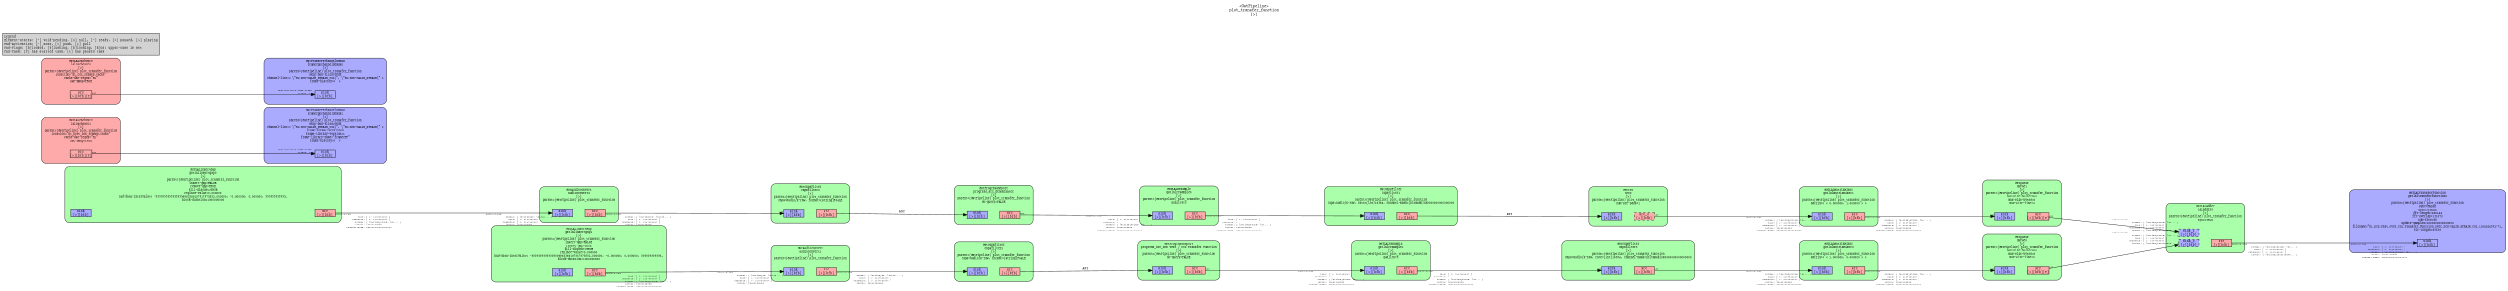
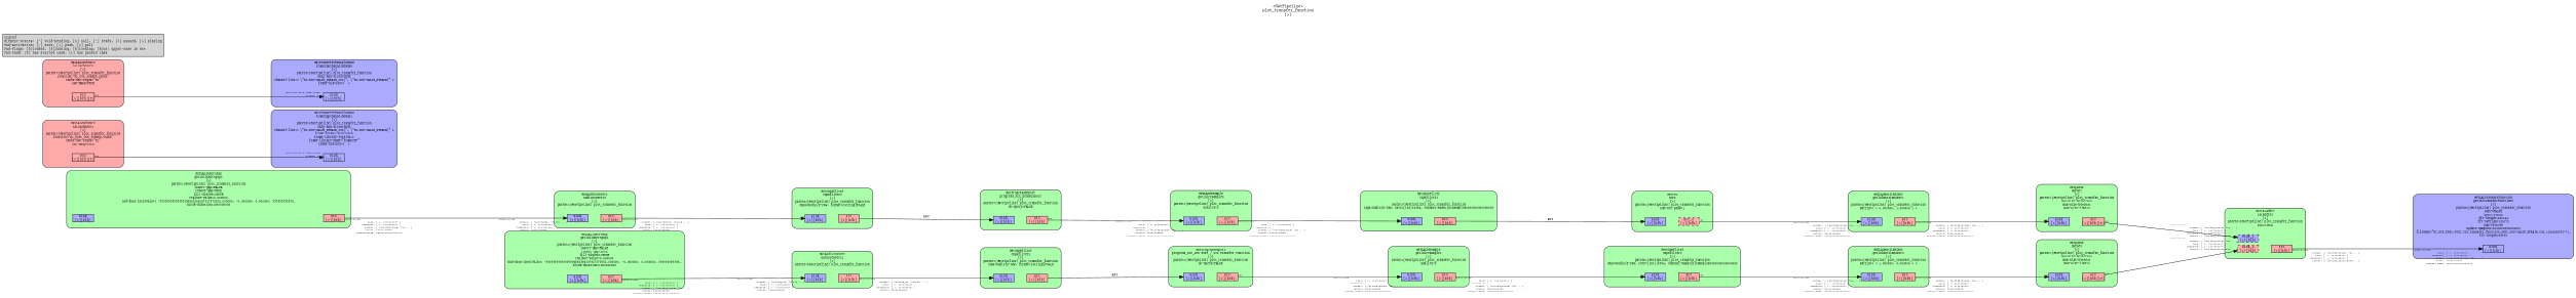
  digraph {
    fontname="Courier Prime"
    fontsize=10
    label="<GstPipeline>\nplot_transfer_function\n[>]"
    labelloc=t
    nodesep=.1
    rankdir=LR
    ranksep=.2
    node [color=black fillcolor="#aaaaff" fontname="Courier Prime" fontsize=9 margin="0.0,0.0" shape=box style="filled,solid"]
    edge [fontname="Courier Prime" fontsize=9 labelfontsize=6]
    n1 [height=0.2 label="sink\n[>][bfb]"]
    n2 [height=0.2 label="sink\n[>][bfb]"]
    n3 [fillcolor="#ffaaaa" height=0.2 label="src\n[>][bfb][T]"]
    n4 [height=0.2 label="sink\n[>][bfb]"]
    n5 [fillcolor="#ffaaaa" height=0.2 label="src\n[>][bfb][T]"]
    n6 [height=0.2 label="sink_1\n[>][bfb]" style="filled,dashed"]
-   n7 [height=0.2 label="sink_0\n[>][bfb]" style="filled,dashed"]
+   n7 [fillcolor="#ffaaaa" height=0.2 label="sink_0\n[>][bfb]" style="filled,dashed"]
    n8 [fillcolor="#ffaaaa" height=0.2 label="src\n[>][bfb]"]
    n9 [height=0.2 label="sink\n[>][bfb]"]
    n10 [fillcolor="#ffaaaa" height=0.2 label="src\n[>][bfb]"]
    n11 [fillcolor="#ffaaaa" height=0.2 label="src\n[>][bfb]"]
    n12 [height=0.2 label="sink\n[>][bfb]"]
    n13 [height=0.2 label="sink\n[>][bfb]"]
    n14 [fillcolor="#ffaaaa" height=0.2 label="src\n[>][bfb]"]
    n15 [height=0.2 label="sink\n[>][bfb]"]
    n16 [fillcolor="#ffaaaa" height=0.2 label="src\n[>][bfb]"]
    n17 [height=0.2 label="sink\n[>][bfb]"]
    n18 [fillcolor="#ffaaaa" height=0.2 label="src\n[>][bfb]"]
    n19 [height=0.2 label="sink\n[>][bfb]"]
    n20 [fillcolor="#ffaaaa" height=0.2 label="src\n[>][bfb]"]
    n21 [height=0.2 label="sink\n[>][bfb]"]
    n22 [fillcolor="#ffaaaa" height=0.2 label="src\n[>][bfb]"]
    n23 [height=0.2 label="sink\n[>][bfb]"]
    n24 [fillcolor="#ffaaaa" height=0.2 label="src\n[>][bfb]"]
    n25 [height=0.2 label="sink\n[>][bfb]"]
    n26 [fillcolor="#ffaaaa" height=0.2 label="src\n[>][bfb][T]"]
    n27 [height=0.2 label="sink\n[>][bfb]"]
    n28 [fillcolor="#ffaaaa" height=0.2 label="src_0\n[>][bfb]" style="filled,dashed"]
    n29 [height=0.2 label="sink\n[>][bfb]"]
    n30 [fillcolor="#ffaaaa" height=0.2 label="src\n[>][bfb]"]
    n31 [height=0.2 label="sink\n[>][bfb]"]
    n32 [fillcolor="#ffaaaa" height=0.2 label="src\n[>][bfb]"]
    n33 [height=0.2 label="sink\n[>][bfb]"]
    n34 [fillcolor="#ffaaaa" height=0.2 label="src\n[>][bfb]"]
    n35 [height=0.2 label="sink\n[>][bfb]"]
    n36 [fillcolor="#ffaaaa" height=0.2 label="src\n[>][bfb]"]
    n37 [fillcolor="#ffaaaa" height=0.2 label="src\n[>][bfb]"]
    n38 [height=0.2 label="sink\n[>][bfb]"]
    n39 [height=0.2 label="sink\n[>][bfb]"]
    n40 [fillcolor="#ffaaaa" height=0.2 label="src\n[>][bfb]"]
    n41 [height=0.2 label="sink\n[>][bfb]"]
    n42 [fillcolor="#ffaaaa" height=0.2 label="src\n[>][bfb][T]"]
    n43 [label="Legend\lElement-States: [~] void-pending, [0] null, [-] ready, [=] paused, [>] playing\lPad-Activation: [-] none, [>] push, [<] pull\lPad-Flags: [b]locked, [f]lushing, [b]locking, [E]OS; upper-case is set\lPad-Task: [T] has started task, [t] has paused task\l" margin="0.05,0.05" style=filled color="" fillcolor=""]
    subgraph cluster_1 {
      color=black
      fillcolor="#aaaaff"
      fontsize=8
      label="GSTLALTransferFunction\ngstlaltransferfunction0\n[>]\nparent=(GstPipeline) plot_transfer_function\nsync=FALSE\nasync=FALSE\nfft-length=262144\nfft-overlap=131072\nnum-ffts=88\nupdate-samples=1000000000000000\nfilename=\"H1_DCS_Test_over_C02_Transfer_Function_over_DCS-CALIB_STRAIN_C02_1184204992-71…\nfir-length=65536"
      style="filled,rounded"
      subgraph cluster_2 {
        color=black
        fillcolor="#aaaaff"
        fontsize=8
        label=""
        style=invis
        n1
      }
    }
    subgraph cluster_3 {
      color=black
      fillcolor="#aaffaa"
      fontsize=8
      label="GstQueue\nqueue1\n[>]\nparent=(GstPipeline) plot_transfer_function\nmax-size-buffers=0\nmax-size-bytes=0\nmax-size-time=0"
      style="filled,rounded"
      subgraph cluster_4 {
        color=black
        fillcolor="#aaffaa"
        fontsize=8
        label=""
        style=invis
        n2
      }
      subgraph cluster_5 {
        color=black
        fillcolor="#aaffaa"
        fontsize=8
        label=""
        style=invis
        n3
      }
    }
    subgraph cluster_6 {
      color=black
      fillcolor="#aaffaa"
      fontsize=8
      label="GstQueue\nqueue0\n[>]\nparent=(GstPipeline) plot_transfer_function\nmax-size-buffers=0\nmax-size-bytes=0\nmax-size-time=0"
      style="filled,rounded"
      subgraph cluster_7 {
        color=black
        fillcolor="#aaffaa"
        fontsize=8
        label=""
        style=invis
        n4
      }
      subgraph cluster_8 {
        color=black
        fillcolor="#aaffaa"
        fontsize=8
        label=""
        style=invis
        n5
      }
    }
    subgraph cluster_9 {
      color=black
      fillcolor="#aaffaa"
      fontsize=8
      label="GstLALAdder\nlaladder0\n[>]\nparent=(GstPipeline) plot_transfer_function\nsync=TRUE"
      style="filled,rounded"
      subgraph cluster_10 {
        color=black
        fillcolor="#aaffaa"
        fontsize=8
        label=""
        style=invis
        n6
        n7
      }
      subgraph cluster_11 {
        color=black
        fillcolor="#aaffaa"
        fontsize=8
        label=""
        style=invis
        n8
      }
    }
    subgraph cluster_12 {
      color=black
      fillcolor="#aaffaa"
      fontsize=8
      label="GSTLALMatrixMixer\ngstlalmatrixmixer1\n[>]\nparent=(GstPipeline) plot_transfer_function\nmatrix=< < 0.000000, 1.000000 > >"
      style="filled,rounded"
      subgraph cluster_13 {
        color=black
        fillcolor="#aaffaa"
        fontsize=8
        label=""
        style=invis
        n9
      }
      subgraph cluster_14 {
        color=black
        fillcolor="#aaffaa"
        fontsize=8
        label=""
        style=invis
        n10
      }
    }
    subgraph cluster_15 {
      color=black
      fillcolor="#aaffaa"
      fontsize=8
      label="GSTLALMatrixMixer\ngstlalmatrixmixer0\n[>]\nparent=(GstPipeline) plot_transfer_function\nmatrix=< < 1.000000, 0.000000 > >"
      style="filled,rounded"
      subgraph cluster_16 {
        color=black
        fillcolor="#aaffaa"
        fontsize=8
        label=""
        style=invis
        n11
      }
      subgraph cluster_17 {
        color=black
        fillcolor="#aaffaa"
        fontsize=8
        label=""
        style=invis
        n12
      }
    }
    subgraph cluster_18 {
      color=black
      fillcolor="#aaffaa"
      fontsize=8
      label="GstCapsFilter\ncapsfilter3\n[>]\nparent=(GstPipeline) plot_transfer_function\ncaps=audio/x-raw, rate=(int)16384, channel-mask=(bitmask)0x0000000000000000"
      style="filled,rounded"
      subgraph cluster_19 {
        color=black
        fillcolor="#aaffaa"
        fontsize=8
        label=""
        style=invis
        n13
      }
      subgraph cluster_20 {
        color=black
        fillcolor="#aaffaa"
        fontsize=8
        label=""
        style=invis
        n14
      }
    }
    subgraph cluster_21 {
      color=black
      fillcolor="#aaffaa"
      fontsize=8
      label="GSTLALResample\ngstlalresample1\n[>]\nparent=(GstPipeline) plot_transfer_function\nquality=5"
      style="filled,rounded"
      subgraph cluster_22 {
        color=black
        fillcolor="#aaffaa"
        fontsize=8
        label=""
        style=invis
        n15
      }
      subgraph cluster_23 {
        color=black
        fillcolor="#aaffaa"
        fontsize=8
        label=""
        style=invis
        n16
      }
    }
    subgraph cluster_24 {
      color=black
      fillcolor="#aaffaa"
      fontsize=8
      label="GstProgressReport\nprogress_src_DCS Test / C02 Transfer Function\n[>]\nparent=(GstPipeline) plot_transfer_function\ndo-query=FALSE"
      style="filled,rounded"
      subgraph cluster_25 {
        color=black
        fillcolor="#aaffaa"
        fontsize=8
        label=""
        style=invis
        n17
      }
      subgraph cluster_26 {
        color=black
        fillcolor="#aaffaa"
        fontsize=8
        label=""
        style=invis
        n18
      }
    }
    subgraph cluster_27 {
      color=black
      fillcolor="#aaffaa"
      fontsize=8
      label="GstCapsFilter\ncapsfilter2\n[>]\nparent=(GstPipeline) plot_transfer_function\ncaps=audio/x-raw, format=(string)F64LE"
      style="filled,rounded"
      subgraph cluster_28 {
        color=black
        fillcolor="#aaffaa"
        fontsize=8
        label=""
        style=invis
        n19
      }
      subgraph cluster_29 {
        color=black
        fillcolor="#aaffaa"
        fontsize=8
        label=""
        style=invis
        n20
      }
    }
    subgraph cluster_30 {
      color=black
      fillcolor="#aaffaa"
      fontsize=8
      label="GstAudioConvert\naudioconvert1\n[>]\nparent=(GstPipeline) plot_transfer_function"
      style="filled,rounded"
      subgraph cluster_31 {
        color=black
        fillcolor="#aaffaa"
        fontsize=8
        label=""
        style=invis
        n21
      }
      subgraph cluster_32 {
        color=black
        fillcolor="#aaffaa"
        fontsize=8
        label=""
        style=invis
        n22
      }
    }
    subgraph cluster_33 {
      color=black
      fillcolor="#aaffaa"
      fontsize=8
      label="GSTLALInsertGap\ngstlalinsertgap1\n[>]\nparent=(GstPipeline) plot_transfer_function\ninsert-gap=FALSE\nremove-gap=TRUE\nfill-discont=TRUE\nreplace-value=0.000000\nbad-data-intervals=< -99999999999999996863366107917975552.000000, -0.000000, 0.000000, 999999999999…\nblock-duration=1000000000"
      style="filled,rounded"
      subgraph cluster_34 {
        color=black
        fillcolor="#aaffaa"
        fontsize=8
        label=""
        style=invis
        n23
      }
      subgraph cluster_35 {
        color=black
        fillcolor="#aaffaa"
        fontsize=8
        label=""
        style=invis
        n24
      }
    }
    subgraph cluster_36 {
      color=black
      fillcolor="#aaaaff"
      fontsize=8
      label="GstFrameCPPChannelDemux\nframecppchanneldemux1\n[>]\nparent=(GstPipeline) plot_transfer_function\nskip-bad-files=TRUE\nchannel-list=< \\\"H1:DCS-CALIB_STRAIN_C02\\\", \\\"H1:DCS-CALIB_STRAIN\\\" >\nframe-format-version=8\nframe-library-version=1\nframe-library-name=\"frameCPP\"\nframe-history=<  >"
      style="filled,rounded"
      subgraph cluster_37 {
        color=black
        fillcolor="#aaaaff"
        fontsize=8
        label=""
        style=invis
        n25
      }
    }
    subgraph cluster_38 {
      color=black
      fillcolor="#ffaaaa"
      fontsize=8
      label="GstLALCacheSrc\nlalcachesrc1\n[>]\nparent=(GstPipeline) plot_transfer_function\nlocation=\"H1_hoft_DCS_frames.cache\"\ncache-dsc-regex=\"H1\"\nuse-mmap=TRUE"
      style="filled,rounded"
      subgraph cluster_39 {
        color=black
        fillcolor="#ffaaaa"
        fontsize=8
        label=""
        style=invis
        n26
      }
    }
    subgraph cluster_40 {
      color=black
      fillcolor="#aaffaa"
      fontsize=8
      label="GstTee\ntee0\n[>]\nparent=(GstPipeline) plot_transfer_function\nnum-src-pads=1"
      style="filled,rounded"
      subgraph cluster_41 {
        color=black
        fillcolor="#aaffaa"
        fontsize=8
        label=""
        style=invis
        n27
      }
      subgraph cluster_42 {
        color=black
        fillcolor="#aaffaa"
        fontsize=8
        label=""
        style=invis
        n28
      }
    }
    subgraph cluster_43 {
      color=black
      fillcolor="#aaffaa"
      fontsize=8
      label="GstCapsFilter\ncapsfilter1\n[>]\nparent=(GstPipeline) plot_transfer_function\ncaps=audio/x-raw, rate=(int)16384, channel-mask=(bitmask)0x0000000000000000"
      style="filled,rounded"
      subgraph cluster_44 {
        color=black
        fillcolor="#aaffaa"
        fontsize=8
        label=""
        style=invis
        n29
      }
      subgraph cluster_45 {
        color=black
        fillcolor="#aaffaa"
        fontsize=8
        label=""
        style=invis
        n30
      }
    }
    subgraph cluster_46 {
      color=black
      fillcolor="#aaffaa"
      fontsize=8
      label="GSTLALResample\ngstlalresample0\n[>]\nparent=(GstPipeline) plot_transfer_function\nquality=5"
      style="filled,rounded"
      subgraph cluster_47 {
        color=black
        fillcolor="#aaffaa"
        fontsize=8
        label=""
        style=invis
        n31
      }
      subgraph cluster_48 {
        color=black
        fillcolor="#aaffaa"
        fontsize=8
        label=""
        style=invis
        n32
      }
    }
    subgraph cluster_49 {
      color=black
      fillcolor="#aaffaa"
      fontsize=8
      label="GstProgressReport\nprogress_src_denominator\n[>]\nparent=(GstPipeline) plot_transfer_function\ndo-query=FALSE"
      style="filled,rounded"
      subgraph cluster_50 {
        color=black
        fillcolor="#aaffaa"
        fontsize=8
        label=""
        style=invis
        n33
      }
      subgraph cluster_51 {
        color=black
        fillcolor="#aaffaa"
        fontsize=8
        label=""
        style=invis
        n34
      }
    }
    subgraph cluster_52 {
      color=black
      fillcolor="#aaffaa"
      fontsize=8
      label="GstCapsFilter\ncapsfilter0\n[>]\nparent=(GstPipeline) plot_transfer_function\ncaps=audio/x-raw, format=(string)F64LE"
      style="filled,rounded"
      subgraph cluster_53 {
        color=black
        fillcolor="#aaffaa"
        fontsize=8
        label=""
        style=invis
        n35
      }
      subgraph cluster_54 {
        color=black
        fillcolor="#aaffaa"
        fontsize=8
        label=""
        style=invis
        n36
      }
    }
    subgraph cluster_55 {
      color=black
      fillcolor="#aaffaa"
      fontsize=8
      label="GstAudioConvert\naudioconvert0\n[>]\nparent=(GstPipeline) plot_transfer_function"
      style="filled,rounded"
      subgraph cluster_56 {
        color=black
        fillcolor="#aaffaa"
        fontsize=8
        label=""
        style=invis
        n37
      }
      subgraph cluster_57 {
        color=black
        fillcolor="#aaffaa"
        fontsize=8
        label=""
        style=invis
        n38
      }
    }
    subgraph cluster_58 {
      color=black
      fillcolor="#aaffaa"
      fontsize=8
      label="GSTLALInsertGap\ngstlalinsertgap0\n[>]\nparent=(GstPipeline) plot_transfer_function\ninsert-gap=FALSE\nremove-gap=TRUE\nfill-discont=TRUE\nreplace-value=0.000000\nbad-data-intervals=< -99999999999999996863366107917975552.000000, -0.000000, 0.000000, 999999999999…\nblock-duration=1000000000"
      style="filled,rounded"
      subgraph cluster_59 {
        color=black
        fillcolor="#aaffaa"
        fontsize=8
        label=""
        style=invis
        n39
      }
      subgraph cluster_60 {
        color=black
        fillcolor="#aaffaa"
        fontsize=8
        label=""
        style=invis
        n40
      }
    }
    subgraph cluster_61 {
      color=black
      fillcolor="#aaaaff"
      fontsize=8
      label="GstFrameCPPChannelDemux\nframecppchanneldemux0\n[>]\nparent=(GstPipeline) plot_transfer_function\nskip-bad-files=TRUE\nchannel-list=< \\\"H1:DCS-CALIB_STRAIN_C02\\\", \\\"H1:DCS-CALIB_STRAIN\\\" >\nframe-history=<  >"
      style="filled,rounded"
      subgraph cluster_62 {
        color=black
        fillcolor="#aaaaff"
        fontsize=8
        label=""
        style=invis
        n41
      }
    }
    subgraph cluster_63 {
      color=black
      fillcolor="#ffaaaa"
      fontsize=8
      label="GstLALCacheSrc\nlalcachesrc0\n[>]\nparent=(GstPipeline) plot_transfer_function\nlocation=\"H1_C02_frames.cache\"\ncache-dsc-regex=\"H1\"\nuse-mmap=TRUE"
      style="filled,rounded"
      subgraph cluster_64 {
        color=black
        fillcolor="#ffaaaa"
        fontsize=8
        label=""
        style=invis
        n42
      }
    }
    n2 -> n3 [style=invis]
    n3 -> n6 [headlabel="audio/x-raw\l              format: { (string)S32LE, (st... }\l                rate: [ 1, 2147483647 ]\l            channels: [ 1, 2147483647 ]\l              layout: { (string)interleave... }\l" label="                                                  " labelangle=0 labeldistance=10 taillabel=ANY]
    n4 -> n5 [style=invis]
    n5 -> n7 [headlabel="audio/x-raw\l              format: { (string)S32LE, (st... }\l                rate: [ 1, 2147483647 ]\l            channels: [ 1, 2147483647 ]\l              layout: { (string)interleave... }\l" label="                                                  " labelangle=0 labeldistance=10 taillabel=ANY]
    n7 -> n8 [style=invis]
    n8 -> n1 [headlabel="audio/x-raw\l                rate: [ 1, 2147483647 ]\l            channels: [ 2, 2147483647 ]\l              format: { (string)F32LE, (st... }\l              layout: interleaved\l        channel-mask: 0x0000000000000000\l" label="                                                  " labelangle=0 labeldistance=10 taillabel="audio/x-raw\l              format: { (string)S32LE, (st... }\l                rate: [ 1, 2147483647 ]\l            channels: [ 1, 2147483647 ]\l              layout: { (string)interleave... }\l"]
    n9 -> n10 [style=invis]
    n10 -> n2 [headlabel=ANY label="                                                  " labelangle=0 labeldistance=10 taillabel="audio/x-raw\l              format: { (string)F32LE, (st... }\l                rate: [ 1, 2147483647 ]\l            channels: [ 1, 2147483647 ]\l              layout: interleaved\l        channel-mask: 0x0000000000000000\l"]
    n11 -> n4 [headlabel=ANY label="                                                  " labelangle=0 labeldistance=10 taillabel="audio/x-raw\l              format: { (string)F32LE, (st... }\l                rate: [ 1, 2147483647 ]\l            channels: [ 1, 2147483647 ]\l              layout: interleaved\l        channel-mask: 0x0000000000000000\l"]
    n12 -> n11 [style=invis]
    n13 -> n14 [style=invis]
    n14 -> n12 [headlabel="audio/x-raw\l              format: { (string)F32LE, (st... }\l                rate: [ 1, 2147483647 ]\l            channels: [ 1, 2147483647 ]\l              layout: interleaved\l        channel-mask: 0x0000000000000000\l" label="                                                  " labelangle=0 labeldistance=10 taillabel=ANY]
    n15 -> n16 [style=invis]
    n16 -> n13 [headlabel=ANY label="                                                  " labelangle=0 labeldistance=10 taillabel="audio/x-raw\l                rate: [ 1, 2147483647 ]\l            channels: 1\l              format: { (string)F32LE, (st... }\l              layout: interleaved\l        channel-mask: 0x0000000000000000\l"]
    n17 -> n18 [style=invis]
    n18 -> n15 [headlabel="audio/x-raw\l                rate: [ 1, 2147483647 ]\l            channels: 1\l              format: { (string)F32LE, (st... }\l              layout: interleaved\l        channel-mask: 0x0000000000000000\l" label="                                                  " labelangle=0 labeldistance=10 taillabel=ANY]
    n19 -> n20 [style=invis]
    n20 -> n17 [label=ANY]
    n21 -> n22 [style=invis]
    n22 -> n19 [headlabel=ANY label="                                                  " labelangle=0 labeldistance=10 taillabel="audio/x-raw\l              format: { (string)S8, (strin... }\l                rate: [ 1, 2147483647 ]\l            channels: [ 1, 2147483647 ]\l              layout: interleaved\l"]
    n23 -> n24 [style=invis]
    n24 -> n21 [headlabel="audio/x-raw\l              format: { (string)S8, (strin... }\l                rate: [ 1, 2147483647 ]\l            channels: [ 1, 2147483647 ]\l              layout: interleaved\l" label="                                                  " labelangle=0 labeldistance=10 taillabel="audio/x-raw\l                rate: [ 1, 2147483647 ]\l            channels: [ 1, 2147483647 ]\l              format: { (string)U32LE, (st... }\l              layout: interleaved\l        channel-mask: 0x0000000000000000\l"]
    n26 -> n25 [headlabel="application/x-igwd-frame\l              framed: true\l" label="                                                  " labelangle=0 labeldistance=10 taillabel=ANY]
    n27 -> n28 [style=invis]
    n28 -> n9 [headlabel="audio/x-raw\l              format: { (string)F32LE, (st... }\l                rate: [ 1, 2147483647 ]\l            channels: [ 1, 2147483647 ]\l              layout: interleaved\l        channel-mask: 0x0000000000000000\l" label="                                                  " labelangle=0 labeldistance=10 taillabel=ANY]
    n29 -> n30 [style=invis]
    n30 -> n27 [label=ANY]
    n31 -> n32 [style=invis]
    n32 -> n29 [headlabel=ANY label="                                                  " labelangle=0 labeldistance=10 taillabel="audio/x-raw\l                rate: [ 1, 2147483647 ]\l            channels: 1\l              format: { (string)F32LE, (st... }\l              layout: interleaved\l        channel-mask: 0x0000000000000000\l"]
    n33 -> n34 [style=invis]
    n34 -> n31 [headlabel="audio/x-raw\l                rate: [ 1, 2147483647 ]\l            channels: 1\l              format: { (string)F32LE, (st... }\l              layout: interleaved\l        channel-mask: 0x0000000000000000\l" label="                                                  " labelangle=0 labeldistance=10 taillabel=ANY]
    n35 -> n36 [style=invis]
    n36 -> n33 [label=ANY]
    n37 -> n35 [headlabel=ANY label="                                                  " labelangle=0 labeldistance=10 taillabel="audio/x-raw\l              format: { (string)S8, (strin... }\l                rate: [ 1, 2147483647 ]\l            channels: [ 1, 2147483647 ]\l              layout: interleaved\l"]
    n38 -> n37 [style=invis]
    n39 -> n40 [style=invis]
    n40 -> n38 [headlabel="audio/x-raw\l              format: { (string)S8, (strin... }\l                rate: [ 1, 2147483647 ]\l            channels: [ 1, 2147483647 ]\l              layout: interleaved\l" label="                                                  " labelangle=0 labeldistance=10 taillabel="audio/x-raw\l                rate: [ 1, 2147483647 ]\l            channels: [ 1, 2147483647 ]\l              format: { (string)U32LE, (st... }\l              layout: interleaved\l        channel-mask: 0x0000000000000000\l"]
    n42 -> n41 [headlabel="application/x-igwd-frame\l              framed: true\l" label="                                                  " labelangle=0 labeldistance=10 taillabel=ANY]
  }
